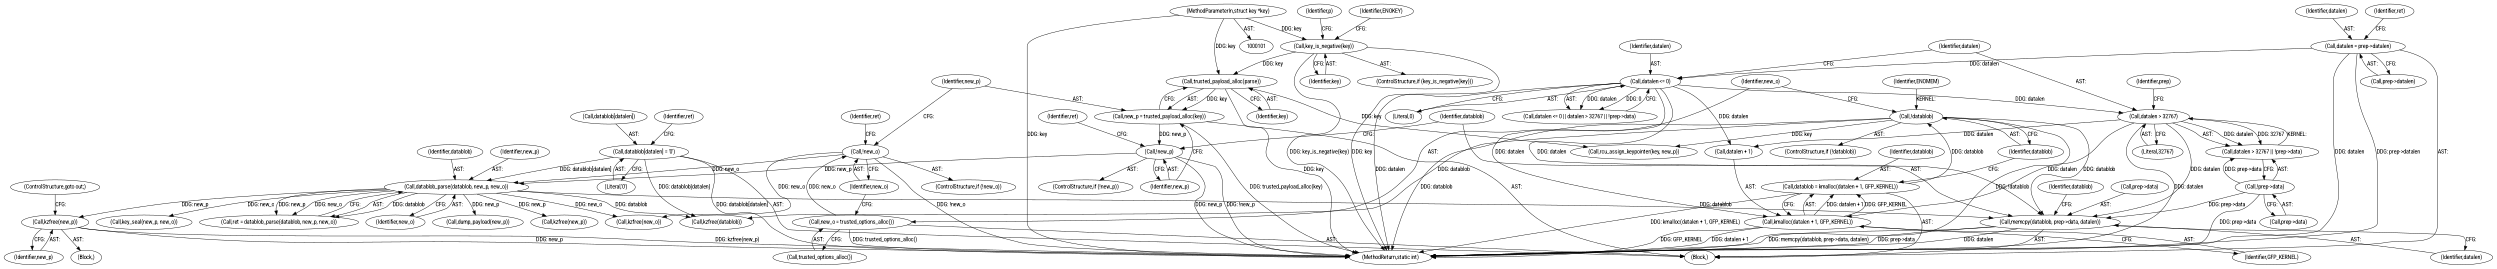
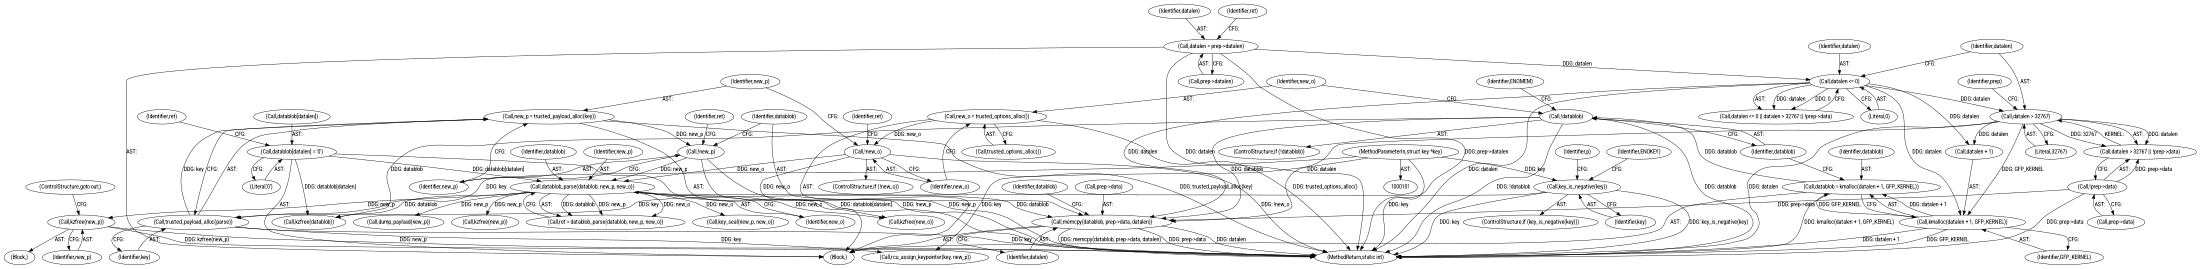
  digraph {
    fontname="Roboto Condensed"
    node [fontname="Roboto Condensed"]
    edge [fontname="Roboto Condensed"]
    n1 [label="(Call,kzfree(new_p))"]
    n2 [label="(Identifier,new_p)"]
    n3 [label="(Block,)"]
    n4 [label="(MethodReturn,static int)"]
    n5 [label="(Call,datablob_parse(datablob, new_p, new_o))"]
    n6 [label="(Call,ret = datablob_parse(datablob, new_p, new_o))"]
    n7 [label="(Call,key_seal(new_p, new_o))"]
    n8 [label="(Call,kzfree(datablob))"]
    n9 [label="(Identifier,new_o)"]
    n10 [label="(Call,dump_payload(new_p))"]
    n11 [label="(Call,kzfree(new_o))"]
    n12 [label="(Call,kzfree(new_p))"]
    n13 [label="(Call,memcpy(datablob, prep->data, datalen))"]
    n14 [label="(Call,datablob[datalen] = '\0')"]
    n15 [label="(Literal,'\0')"]
    n16 [label="(Block,)"]
    n17 [label="(Identifier,datalen)"]
    n18 [label="(Call,!datablob)"]
    n19 [label="(ControlStructure,if (!datablob))"]
    n20 [label="(Identifier,datablob)"]
    n21 [label="(Call,datablob = kmalloc(datalen + 1, GFP_KERNEL))"]
    n22 [label="(Call,kmalloc(datalen + 1, GFP_KERNEL))"]
    n23 [label="(Identifier,GFP_KERNEL)"]
    n24 [label="(Call,datalen > 32767)"]
    n25 [label="(Call,datalen > 32767 || !prep->data)"]
    n26 [label="(Call,datalen + 1)"]
    n27 [label="(Literal,32767)"]
    n28 [label="(Call,!prep->data)"]
    n29 [label="(Call,datalen <= 0)"]
    n30 [label="(Literal,0)"]
    n31 [label="(Call,datalen <= 0 || datalen > 32767 || !prep->data)"]
    n32 [label="(Call,datalen = prep->datalen)"]
    n33 [label="(Call,prep->datalen)"]
    n34 [label="(Call,prep->data)"]
    n35 [label="(Call,!new_p)"]
-   n36 [label="(ControlStructure,if (!new_p))"]
    n37 [label="(Identifier,new_p)"]
    n38 [label="(Call,new_p = trusted_payload_alloc(key))"]
    n39 [label="(Call,trusted_payload_alloc(parse))"]
    n40 [label="(Call,rcu_assign_keypointer(key, new_p))"]
    n41 [label="(Identifier,key)"]
    n42 [label="(Call,key_is_negative(key))"]
    n43 [label="(Identifier,key)"]
    n44 [label="(ControlStructure,if (key_is_negative(key)))"]
    n45 [label="(MethodParameterIn,struct key *key)"]
    1000101
    n47 [label="(Call,!new_o)"]
    n48 [label="(Identifier,new_o)"]
    n49 [label="(ControlStructure,if (!new_o))"]
    n50 [label="(Call,new_o = trusted_options_alloc())"]
    n51 [label="(Call,trusted_options_alloc())"]
    n52 [label="(Identifier,ret)"]
    n53 [label="(Identifier,datablob)"]
    n54 [label="(Identifier,prep)"]
    n55 [label="(Identifier,datalen)"]
    n56 [label="(Identifier,p)"]
    n57 [label="(Identifier,new_p)"]
    n58 [label="(Identifier,ENOKEY)"]
    n59 [label="(Identifier,ret)"]
    n60 [label="(Identifier,new_o)"]
    n61 [label="(Identifier,datalen)"]
    n62 [label="(Call,prep->data)"]
    n63 [label="(Identifier,datablob)"]
    n64 [label="(Identifier,datablob)"]
    n65 [label="(ControlStructure,goto out;)"]
    n66 [label="(Identifier,datalen)"]
    n67 [label="(Identifier,datablob)"]
    n68 [label="(Identifier,ret)"]
    n69 [label="(Identifier,new_p)"]
    n70 [label="(Call,datablob[datalen])"]
    n71 [label="(Identifier,ENOMEM)"]
    n72 [label="(Identifier,ret)"]
    n1 -> n2 [label="CFG: "]
    n1 -> n3 [label="AST: "]
    n1 -> n4 [label="DDG: new_p"]
    n1 -> n4 [label="DDG: kzfree(new_p)"]
    n2 -> n1 [label="AST: "]
    n5 -> n1 [label="DDG: new_p"]
    n5 -> n6 [label="AST: "]
    n5 -> n6 [label="DDG: datablob"]
    n5 -> n6 [label="DDG: new_p"]
    n5 -> n6 [label="DDG: new_o"]
    n5 -> n7 [label="DDG: new_o"]
    n5 -> n8 [label="DDG: datablob"]
    n5 -> n9 [label="CFG: "]
    n5 -> n10 [label="DDG: new_p"]
    n5 -> n11 [label="DDG: new_o"]
    n5 -> n12 [label="DDG: new_p"]
    n5 -> n13 [label="DDG: datablob"]
    n6 -> n5 [label="CFG: "]
    n9 -> n5 [label="AST: "]
    n13 -> n4 [label="DDG: datalen"]
    n13 -> n4 [label="DDG: memcpy(datablob, prep->data, datalen)"]
    n13 -> n4 [label="DDG: prep->data"]
    n13 -> n16 [label="AST: "]
    n13 -> n17 [label="CFG: "]
    n14 -> n4 [label="DDG: datablob[datalen]"]
    n14 -> n5 [label="DDG: datablob[datalen]"]
    n14 -> n8 [label="DDG: datablob[datalen]"]
    n14 -> n15 [label="CFG: "]
    n14 -> n16 [label="AST: "]
    n15 -> n14 [label="AST: "]
    n17 -> n13 [label="AST: "]
    n18 -> n4 [label="DDG: !datablob"]
    n18 -> n4 [label="DDG: datablob"]
    n18 -> n8 [label="DDG: datablob"]
    n18 -> n13 [label="DDG: datablob"]
    n18 -> n19 [label="AST: "]
    n18 -> n20 [label="CFG: "]
    n20 -> n18 [label="AST: "]
    n20 -> n21 [label="CFG: "]
    n21 -> n4 [label="DDG: kmalloc(datalen + 1, GFP_KERNEL)"]
    n21 -> n16 [label="AST: "]
    n21 -> n18 [label="DDG: datablob"]
    n21 -> n22 [label="CFG: "]
    n22 -> n4 [label="DDG: GFP_KERNEL"]
    n22 -> n4 [label="DDG: datalen + 1"]
    n22 -> n21 [label="AST: "]
    n22 -> n21 [label="DDG: datalen + 1"]
    n22 -> n21 [label="DDG: GFP_KERNEL"]
    n22 -> n23 [label="CFG: "]
    n23 -> n22 [label="AST: "]
    n24 -> n4 [label="DDG: datalen"]
    n24 -> n13 [label="DDG: datalen"]
-   n24 -> n22 [label="DDG: datalen"]
+   n24 -> n22 [label="DDG: GFP_KERNEL"]
    n24 -> n25 [label="AST: "]
    n24 -> n25 [label="DDG: datalen"]
    n24 -> n25 [label="DDG: 32767"]
    n24 -> n26 [label="DDG: datalen"]
    n24 -> n27 [label="CFG: "]
    n25 -> n24 [label="KERNEL: "]
    n25 -> n28 [label="CFG: "]
    n26 -> n22 [label="AST: "]
    n27 -> n24 [label="AST: "]
    n28 -> n4 [label="DDG: prep->data"]
    n28 -> n13 [label="DDG: prep->data"]
    n28 -> n25 [label="AST: "]
    n28 -> n25 [label="DDG: prep->data"]
    n28 -> n34 [label="CFG: "]
    n29 -> n4 [label="DDG: datalen"]
    n29 -> n13 [label="DDG: datalen"]
    n29 -> n22 [label="DDG: datalen"]
    n29 -> n24 [label="DDG: datalen"]
    n29 -> n26 [label="DDG: datalen"]
    n29 -> n30 [label="CFG: "]
    n29 -> n31 [label="AST: "]
    n29 -> n31 [label="DDG: datalen"]
    n29 -> n31 [label="DDG: 0"]
    n30 -> n29 [label="AST: "]
    n31 -> n29 [label="CFG: "]
    n32 -> n4 [label="DDG: datalen"]
    n32 -> n4 [label="DDG: prep->datalen"]
    n32 -> n16 [label="AST: "]
    n32 -> n29 [label="DDG: datalen"]
    n32 -> n33 [label="CFG: "]
    n33 -> n32 [label="AST: "]
    n34 -> n28 [label="AST: "]
    n35 -> n4 [label="DDG: !new_p"]
    n35 -> n4 [label="DDG: new_p"]
    n35 -> n5 [label="DDG: new_p"]
-   n35 -> n36 [label="AST: "]
    n35 -> n37 [label="CFG: "]
    n37 -> n35 [label="AST: "]
    n37 -> n38 [label="CFG: "]
    n38 -> n4 [label="DDG: trusted_payload_alloc(key)"]
    n38 -> n16 [label="AST: "]
    n38 -> n35 [label="DDG: new_p"]
    n38 -> n39 [label="CFG: "]
    n39 -> n4 [label="DDG: key"]
    n39 -> n38 [label="AST: "]
    n39 -> n38 [label="DDG: key"]
    n39 -> n40 [label="DDG: key"]
    n39 -> n41 [label="CFG: "]
    n41 -> n39 [label="AST: "]
    n42 -> n4 [label="DDG: key"]
    n42 -> n4 [label="DDG: key_is_negative(key)"]
    n42 -> n39 [label="DDG: key"]
    n42 -> n43 [label="CFG: "]
    n42 -> n44 [label="AST: "]
    n43 -> n42 [label="AST: "]
    n45 -> n4 [label="DDG: key"]
    n45 -> n39 [label="DDG: key"]
-   n18 -> n40 [label="DDG: key"]
+   n45 -> n40 [label="DDG: key"]
    n45 -> n42 [label="DDG: key"]
    n45 -> 1000101 [label="AST: "]
    n47 -> n4 [label="DDG: !new_o"]
    n47 -> n5 [label="DDG: new_o"]
    n47 -> n11 [label="DDG: new_o"]
    n47 -> n48 [label="CFG: "]
    n47 -> n49 [label="AST: "]
    n48 -> n47 [label="AST: "]
    n48 -> n50 [label="CFG: "]
    n50 -> n4 [label="DDG: trusted_options_alloc()"]
    n50 -> n16 [label="AST: "]
    n50 -> n47 [label="DDG: new_o"]
    n50 -> n51 [label="CFG: "]
    n51 -> n50 [label="AST: "]
    n52 -> n14 [label="CFG: "]
    n53 -> n13 [label="CFG: "]
    n54 -> n24 [label="CFG: "]
    n55 -> n32 [label="AST: "]
    n56 -> n42 [label="CFG: "]
    n57 -> n5 [label="AST: "]
    n58 -> n42 [label="CFG: "]
    n59 -> n47 [label="CFG: "]
    n60 -> n18 [label="CFG: "]
    n60 -> n50 [label="AST: "]
    n61 -> n29 [label="AST: "]
    n62 -> n13 [label="AST: "]
    n63 -> n13 [label="AST: "]
    n63 -> n35 [label="CFG: "]
    n64 -> n5 [label="AST: "]
    n65 -> n1 [label="CFG: "]
    n66 -> n24 [label="AST: "]
    n66 -> n29 [label="CFG: "]
    n67 -> n21 [label="AST: "]
    n68 -> n32 [label="CFG: "]
    n69 -> n38 [label="AST: "]
    n69 -> n47 [label="CFG: "]
    n70 -> n14 [label="AST: "]
-   n71 -> n18 [label="KERNEL: "]
+   n71 -> n18 [label="CFG: "]
    n72 -> n35 [label="CFG: "]
  }
